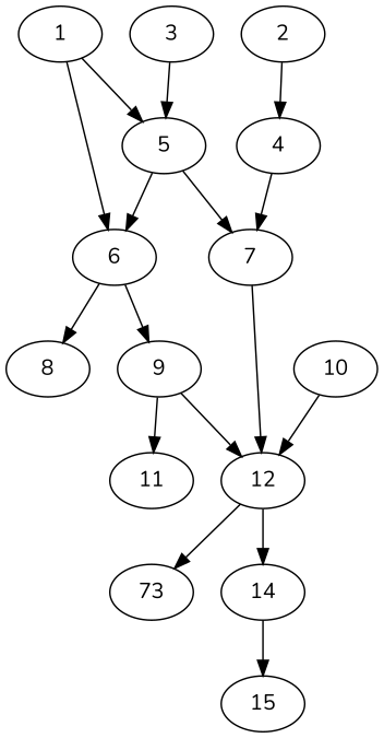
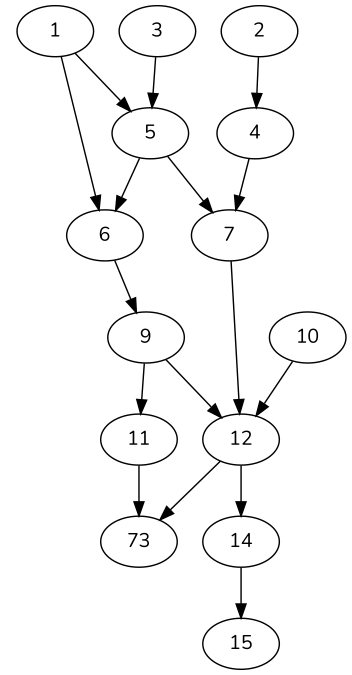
  digraph {
    fontname=Nunito
    node [alpha=0.13 fontname=Nunito]
    edge [fontname=Nunito]
    1 [alpha=0.14 expect_size=48849920]
    5 [expect_size=28289024]
    6 [alpha=0.09 expect_size=10980352]
    4 [alpha=0.19 expect_size=29174784]
    7 [alpha=0.04 expect_size=41520128]
    12 [expect_size=33326080]
-   8 [alpha=0.04 expect_size=13952000]
    9 [alpha=0.08 expect_size=52316160]
    2 [alpha=0.09 expect_size=50014208]
    3 [alpha=0.04 expect_size=33128448]
    10 [alpha=0.16 expect_size=34537472]
    11 [alpha=0.19 expect_size=47121408]
    n13 [alpha=0.08 expect_size=8260608 label=73]
    14 [expect_size=17242112]
    15 [alpha=0.15 expect_size=15375360]
    1 -> 5
    1 -> 6
    5 -> 6
    5 -> 7
-   6 -> 8
    6 -> 9
    4 -> 7
    7 -> 12
    12 -> n13
    12 -> 14
    9 -> 12
    9 -> 11
    2 -> 4
    3 -> 5
    10 -> 12
+   11 -> n13
    14 -> 15
  }
